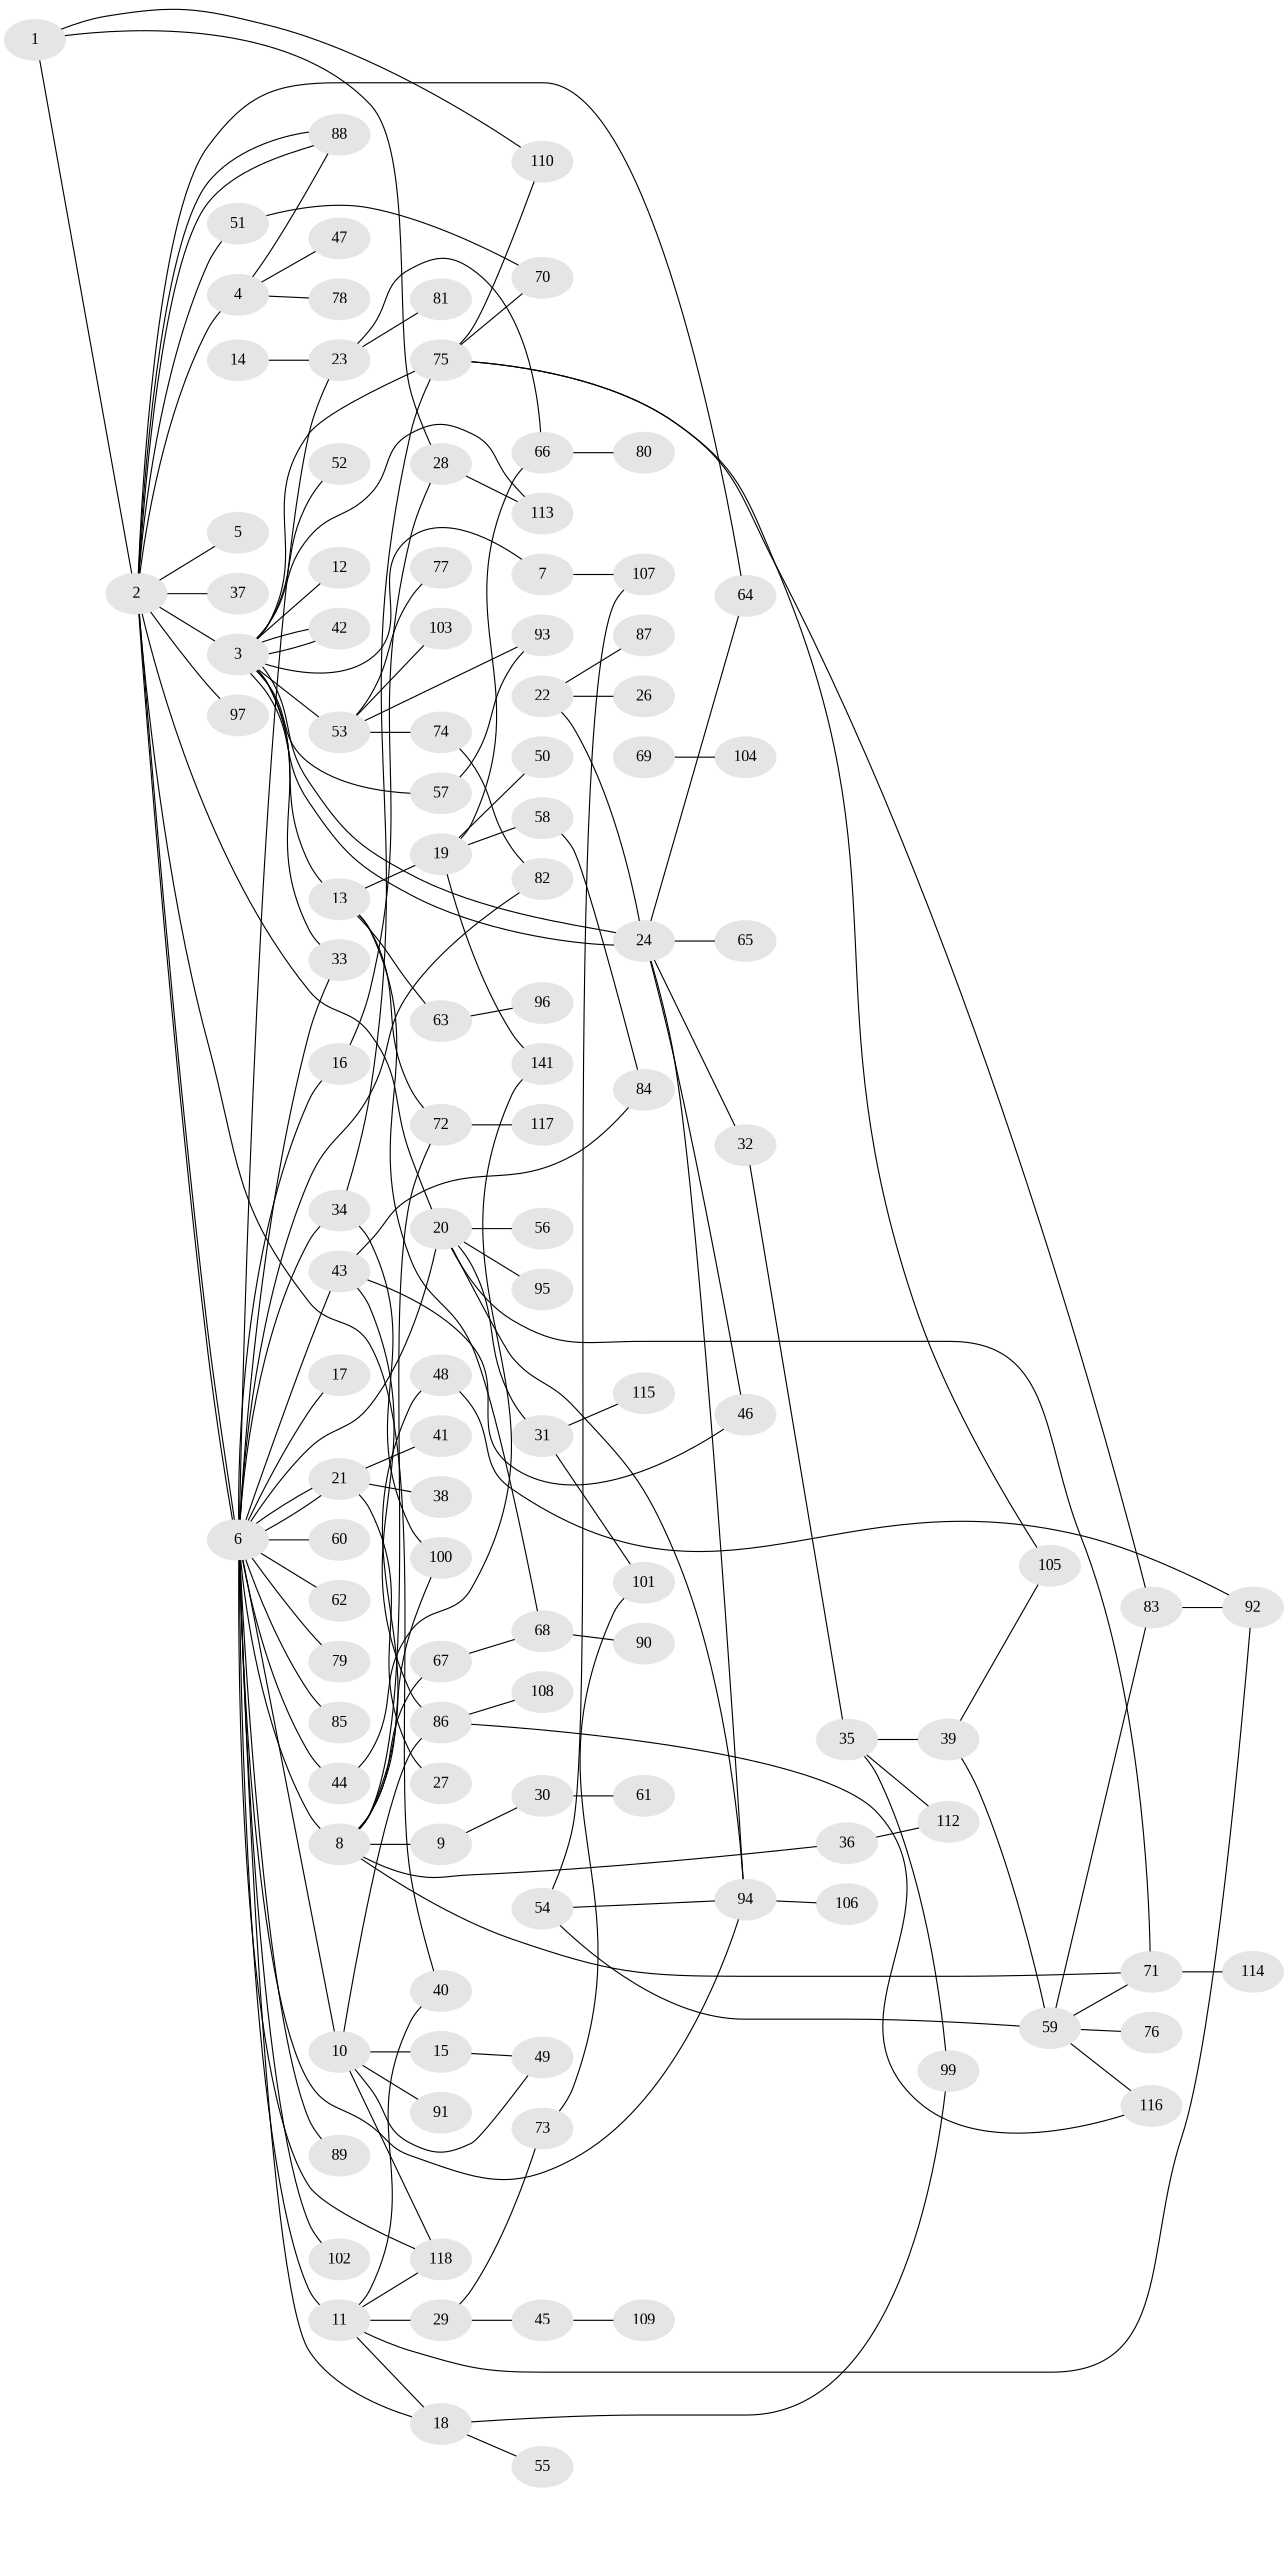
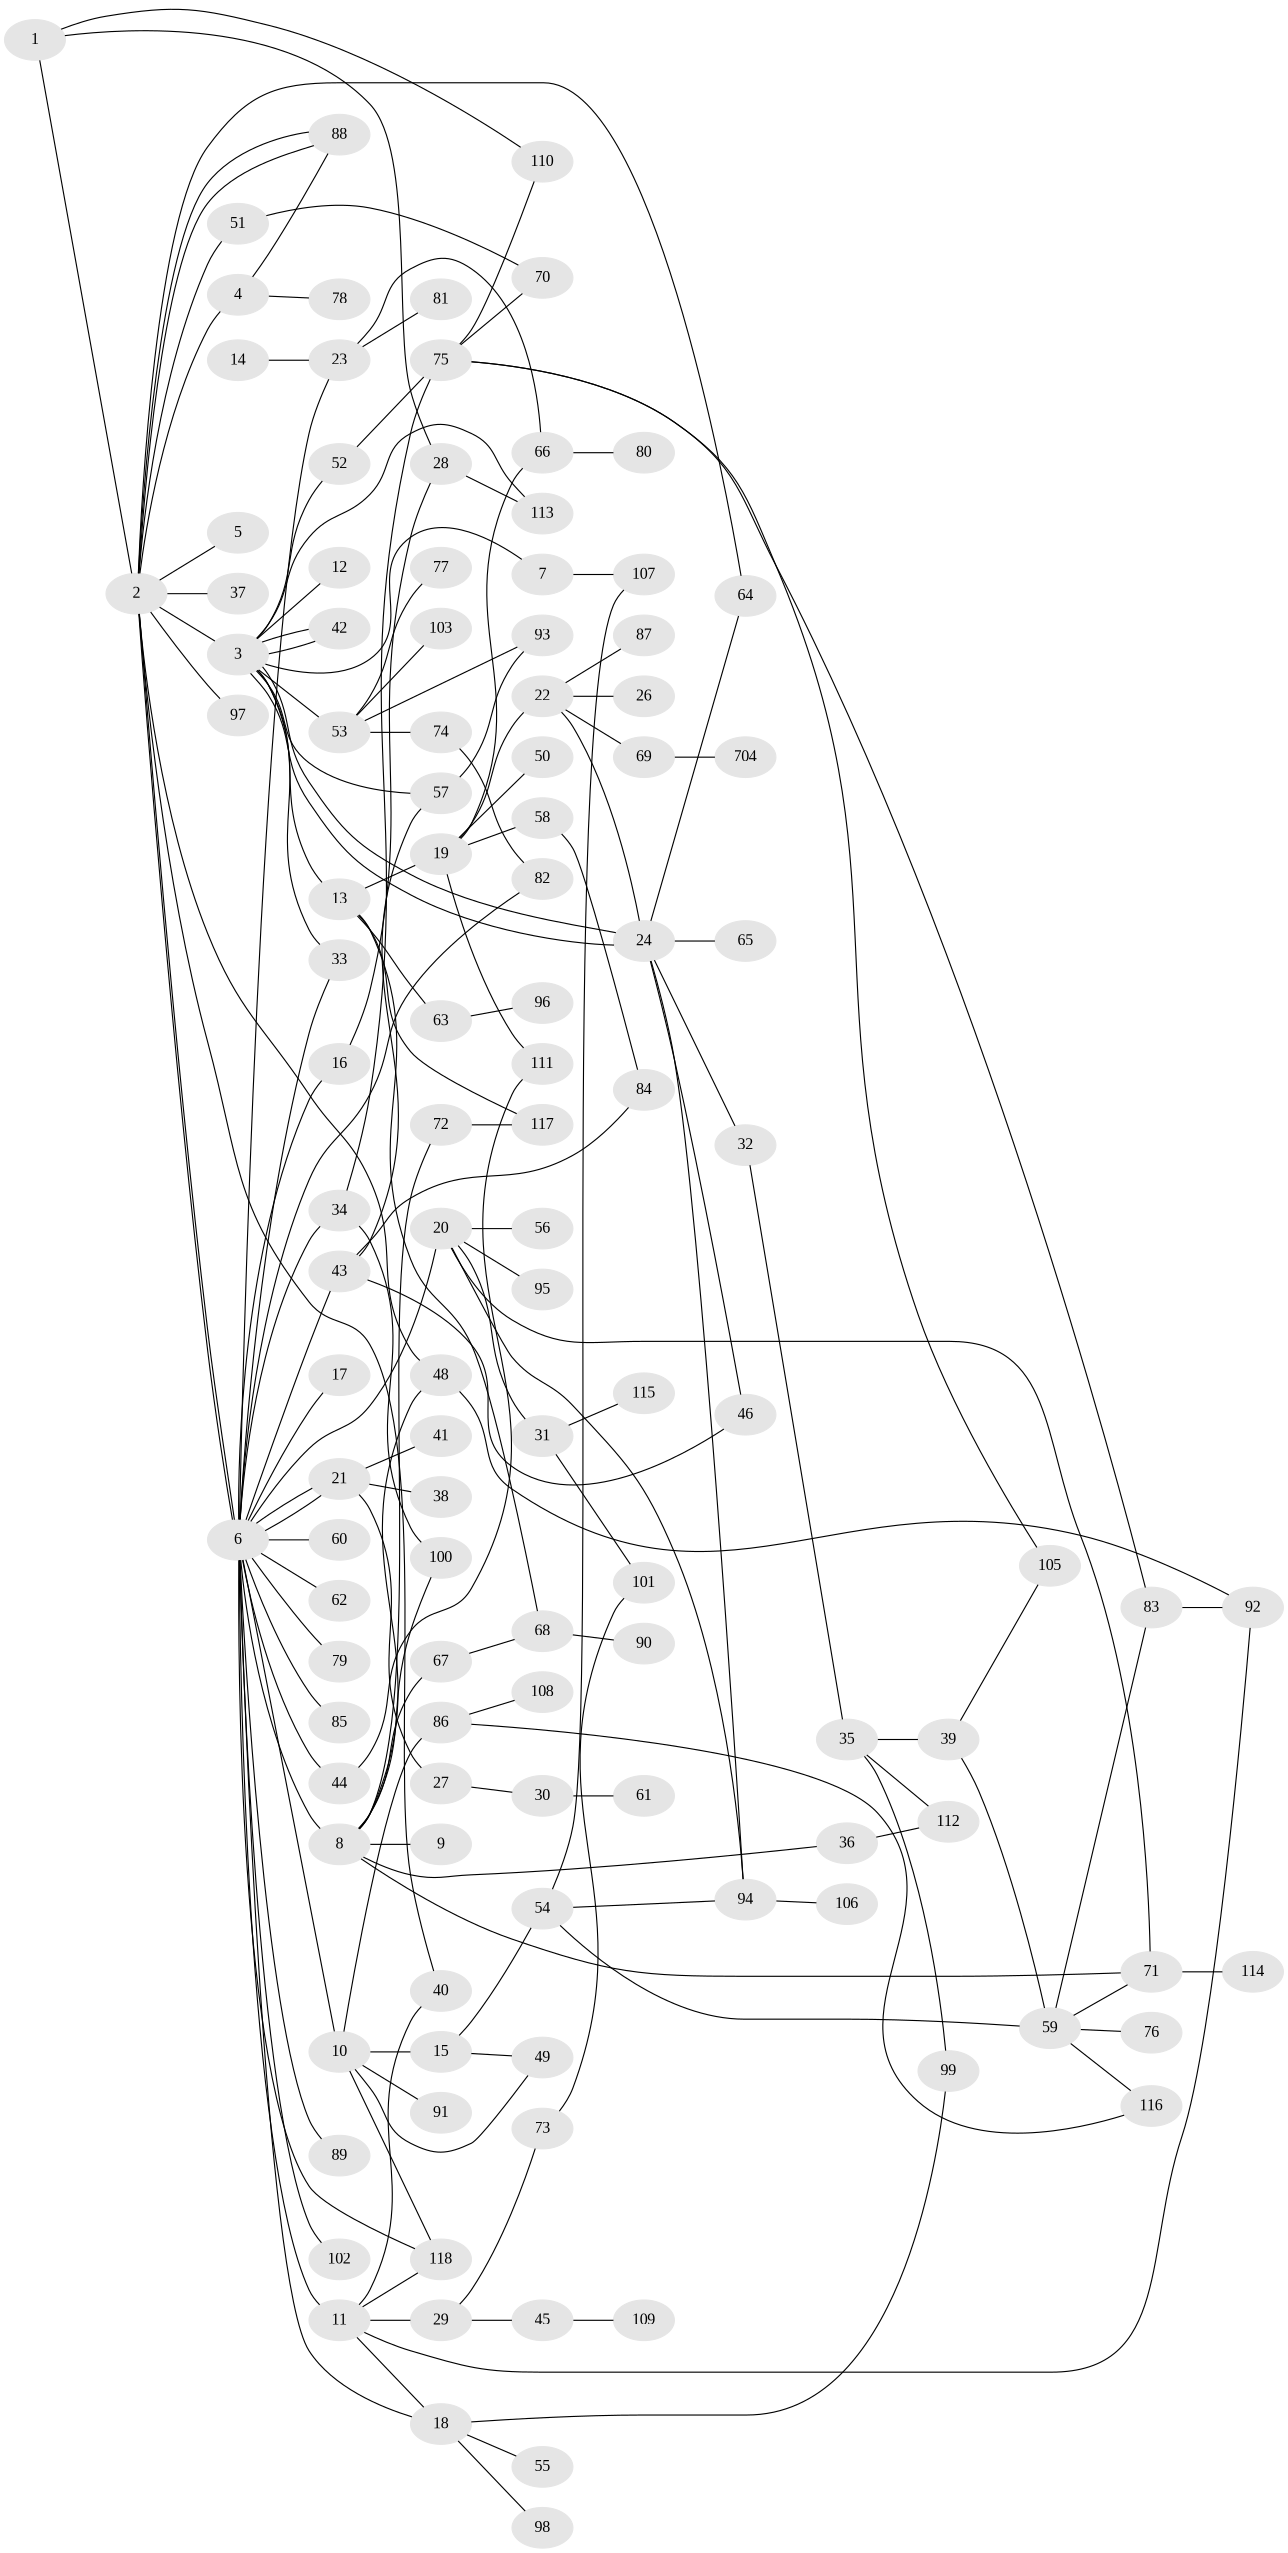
  graph {
    fontname="Liberation Serif"
    rankdir=LR
    node [color=gray90 fontname="Liberation Serif" style=filled]
    edge [fontname="Liberation Serif"]
    1
    2
    28
    110
    3
    4
    5
    6
    37
    40
    48
    51
    64
    88
    97
    113
    7
    12
    13
    24
    33
    42
    52
    53
    57
    75
-   47
    78
    8
    10
    11
    16
    17
    18
    20
    21
    23
    34
    43
    44
    60
    62
    79
    82
    85
    89
    94
    102
    118
    92
    70
    107
    68
    72
    19
    63
    32
    46
    65
    74
    77
    93
    103
    105
    83
    9
    36
    67
    71
    100
    15
    86
    91
    49
    29
    55
+   98
    99
    31
    56
    95
    27
    38
    41
    66
    81
    84
-   111 [label=141]
+   111
    106
    112
    90
    114
    117
    14
    54
    116
    108
    45
    73
    22
    50
    58
    96
    59
    26
    69
    87
    80
    101
    115
    30
-   104
+   104 [label=704]
    35
    61
    109
    39
    76
    1 -- 2
    1 -- 28
    1 -- 110
    2 -- 3
    2 -- 4
    2 -- 5
    2 -- 6
    2 -- 6
    2 -- 37
    2 -- 40
-   2 -- 20
+   2 -- 48
    2 -- 51
    2 -- 64
    2 -- 88
    2 -- 88
    2 -- 97
    28 -- 113
    3 -- 113
    3 -- 7
    3 -- 12
    3 -- 13
    3 -- 24
    3 -- 24
    3 -- 33
    3 -- 42
    3 -- 42
    3 -- 52
    3 -- 53
    3 -- 57
-   3 -- 75
+   52 -- 75
    4 -- 88
-   4 -- 47
    4 -- 78
    6 -- 33
    6 -- 8
    6 -- 10
    6 -- 11
    6 -- 16
    6 -- 17
    6 -- 18
    6 -- 20
    6 -- 21
    6 -- 21
    6 -- 23
    6 -- 34
    6 -- 43
    6 -- 44
    6 -- 60
    6 -- 62
    6 -- 79
    6 -- 82
    6 -- 85
    6 -- 89
-   6 -- 94
    6 -- 102
    6 -- 118
    48 -- 92
    51 -- 70
    7 -- 107
    13 -- 68
-   13 -- 72
+   13 -- 117
    13 -- 19
    13 -- 63
    24 -- 64
    24 -- 94
    24 -- 32
    24 -- 46
    24 -- 65
    53 -- 74
    53 -- 77
    53 -- 93
    53 -- 103
    57 -- 93
    75 -- 110
    75 -- 70
    75 -- 105
    75 -- 83
    8 -- 48
    8 -- 72
    8 -- 9
    8 -- 36
    8 -- 67
    8 -- 71
    8 -- 100
    10 -- 118
    10 -- 15
    10 -- 86
    10 -- 91
    10 -- 49
    11 -- 40
    11 -- 18
    11 -- 118
    11 -- 92
    11 -- 29
    16 -- 28
    18 -- 55
+   18 -- 98
    18 -- 99
    20 -- 94
    20 -- 71
    20 -- 31
    20 -- 56
    20 -- 95
    21 -- 27
    21 -- 38
    21 -- 41
    23 -- 66
    23 -- 81
    34 -- 75
    34 -- 100
-   43 -- 86
+   43 -- 57
    43 -- 46
    43 -- 84
    44 -- 111
    94 -- 106
    68 -- 90
    72 -- 117
    19 -- 66
    19 -- 111
+   19 -- 22
    19 -- 50
    19 -- 58
    63 -- 96
    32 -- 35
    74 -- 82
    83 -- 92
    36 -- 112
    67 -- 68
    71 -- 114
    15 -- 49
+   15 -- 54
    86 -- 116
    86 -- 108
    29 -- 45
    29 -- 73
    31 -- 101
    31 -- 115
-   9 -- 30
+   27 -- 30
    66 -- 80
    14 -- 23
    54 -- 94
    54 -- 107
    54 -- 59
    45 -- 109
    73 -- 101
    22 -- 24
    22 -- 26
+   22 -- 69
    22 -- 87
    58 -- 84
    59 -- 83
    59 -- 71
    59 -- 116
    59 -- 76
    69 -- 104
    30 -- 61
    35 -- 99
    35 -- 112
    35 -- 39
    39 -- 105
    39 -- 59
  }
